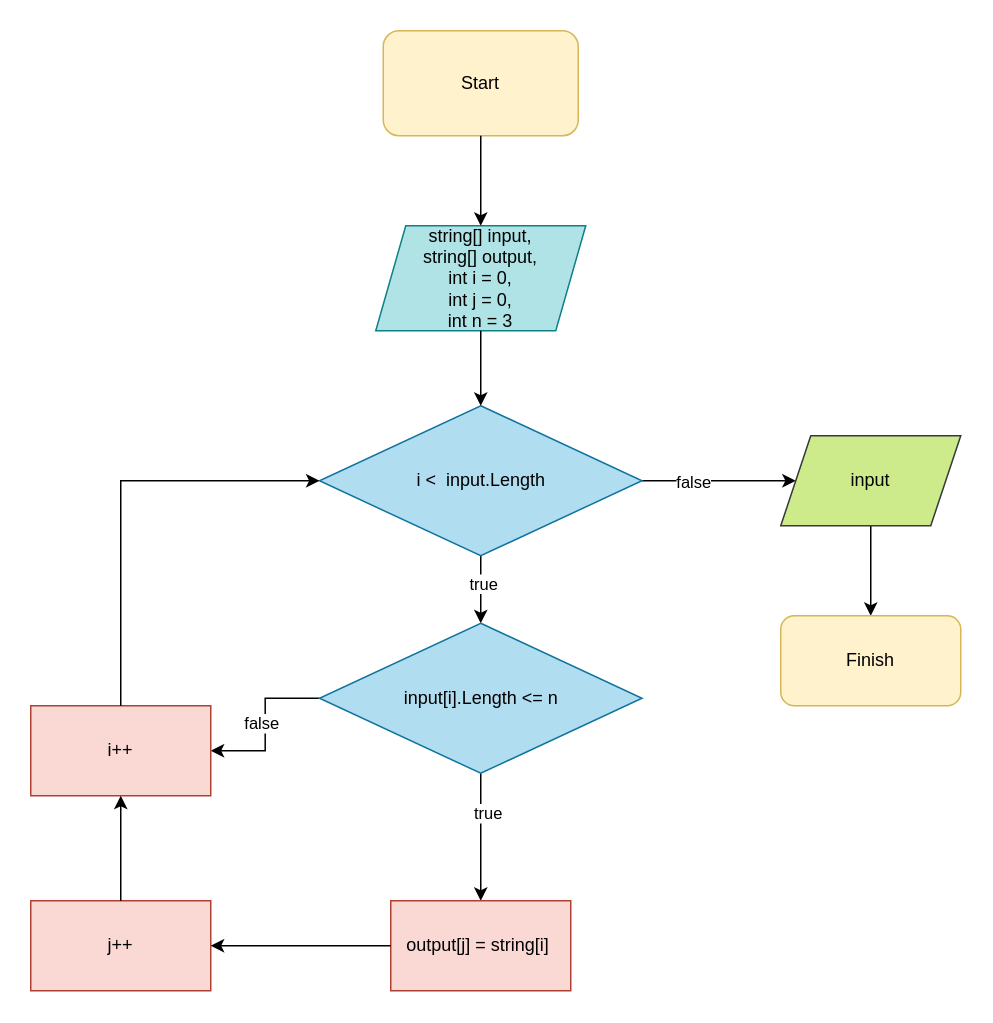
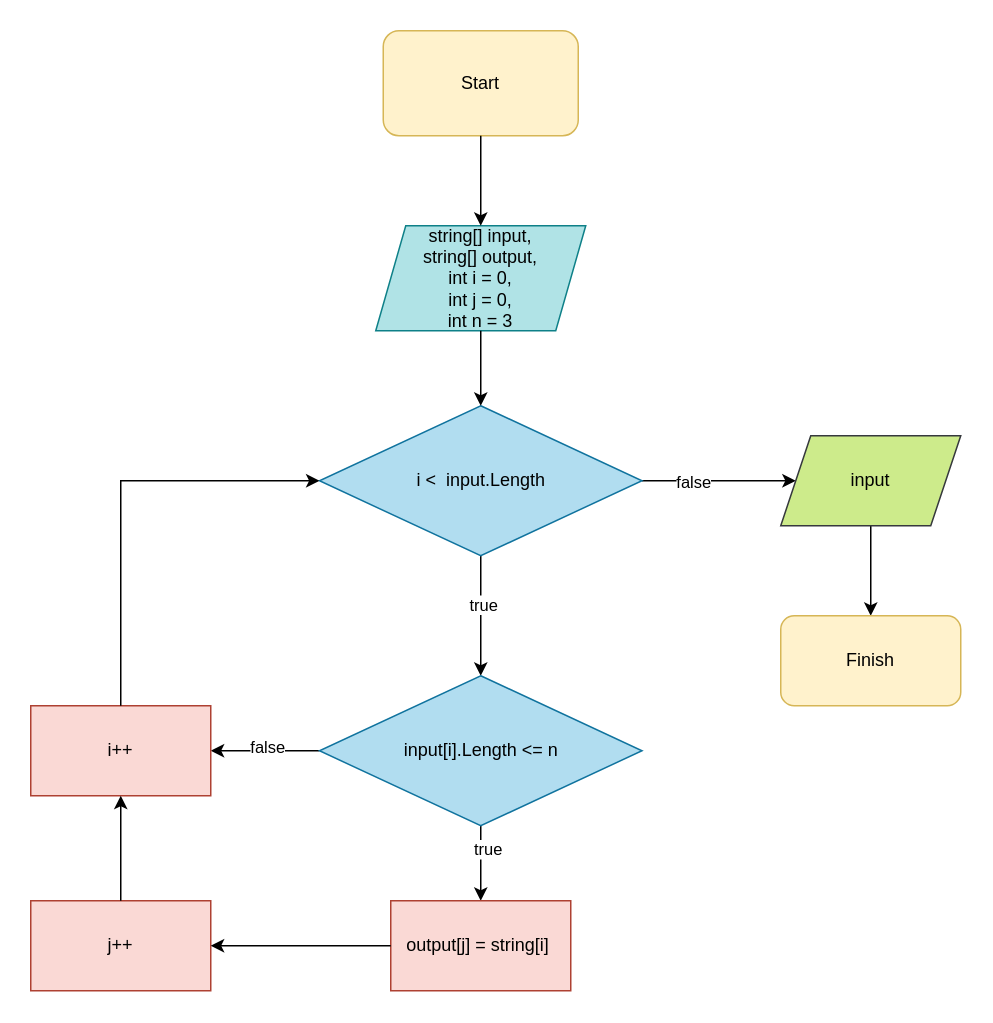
  <mxCell id="0" />
  <mxCell id="1" parent="0" />
  <mxCell id="2" value="Start" style="rounded=1;whiteSpace=wrap;html=1;fillColor=#fff2cc;strokeColor=#d6b656;" parent="1" vertex="1"><mxGeometry x="255" y="20" width="130" height="70" as="geometry" /></mxCell>
  <mxCell id="3" value="string[] input,&lt;br&gt;string[] output,&lt;br&gt;int i = 0,&lt;br&gt;int j = 0,&lt;br&gt;int n = 3" style="shape=parallelogram;perimeter=parallelogramPerimeter;whiteSpace=wrap;html=1;fixedSize=1;fillColor=#b0e3e6;strokeColor=#0e8088;" parent="1" vertex="1"><mxGeometry x="250" y="150" width="140" height="70" as="geometry" /></mxCell>
  <mxCell id="4" value="" style="edgeStyle=orthogonalEdgeStyle;rounded=0;orthogonalLoop=1;jettySize=auto;html=1;" parent="1" source="8" target="10" edge="1"><mxGeometry relative="1" as="geometry" /></mxCell>
  <mxCell id="5" value="false" style="edgeLabel;html=1;align=center;verticalAlign=middle;resizable=0;points=[];" parent="4" vertex="1" connectable="0"><mxGeometry x="-0.327" relative="1" as="geometry"><mxPoint as="offset" /></mxGeometry></mxCell>
  <mxCell id="6" value="" style="edgeStyle=orthogonalEdgeStyle;rounded=0;orthogonalLoop=1;jettySize=auto;html=1;" parent="1" source="8" target="18" edge="1"><mxGeometry relative="1" as="geometry" /></mxCell>
  <mxCell id="7" value="true" style="edgeLabel;html=1;align=center;verticalAlign=middle;resizable=0;points=[];" parent="6" vertex="1" connectable="0"><mxGeometry x="-0.2" y="1" relative="1" as="geometry"><mxPoint as="offset" /></mxGeometry></mxCell>
  <mxCell id="8" value="i &amp;lt; &amp;nbsp;input.Length" style="rhombus;whiteSpace=wrap;html=1;fillColor=#b1ddf0;strokeColor=#10739e;" parent="1" vertex="1"><mxGeometry x="212.5" y="270" width="215" height="100" as="geometry" /></mxCell>
  <mxCell id="9" value="" style="edgeStyle=orthogonalEdgeStyle;rounded=0;orthogonalLoop=1;jettySize=auto;html=1;" parent="1" source="10" target="11" edge="1"><mxGeometry relative="1" as="geometry" /></mxCell>
  <mxCell id="10" value="input" style="shape=parallelogram;perimeter=parallelogramPerimeter;whiteSpace=wrap;html=1;fixedSize=1;fillColor=#cdeb8b;strokeColor=#36393d;" parent="1" vertex="1"><mxGeometry x="520" y="290" width="120" height="60" as="geometry" /></mxCell>
  <mxCell id="11" value="Finish" style="rounded=1;whiteSpace=wrap;html=1;fillColor=#fff2cc;strokeColor=#d6b656;" parent="1" vertex="1"><mxGeometry x="520" y="410" width="120" height="60" as="geometry" /></mxCell>
  <mxCell id="12" value="" style="endArrow=classic;html=1;rounded=0;exitX=0.5;exitY=1;exitDx=0;exitDy=0;entryX=0.5;entryY=0;entryDx=0;entryDy=0;" parent="1" source="2" target="3" edge="1"><mxGeometry width="50" height="50" relative="1" as="geometry"><mxPoint x="370" y="390" as="sourcePoint" /><mxPoint x="420" y="340" as="targetPoint" /></mxGeometry></mxCell>
  <mxCell id="13" value="" style="endArrow=classic;html=1;rounded=0;exitX=0.5;exitY=1;exitDx=0;exitDy=0;entryX=0.5;entryY=0;entryDx=0;entryDy=0;" parent="1" source="3" target="8" edge="1"><mxGeometry width="50" height="50" relative="1" as="geometry"><mxPoint x="370" y="390" as="sourcePoint" /><mxPoint x="420" y="340" as="targetPoint" /></mxGeometry></mxCell>
  <mxCell id="14" value="" style="edgeStyle=orthogonalEdgeStyle;rounded=0;orthogonalLoop=1;jettySize=auto;html=1;" parent="1" source="18" target="19" edge="1"><mxGeometry relative="1" as="geometry" /></mxCell>
  <mxCell id="15" value="true" style="edgeLabel;html=1;align=center;verticalAlign=middle;resizable=0;points=[];" parent="14" vertex="1" connectable="0"><mxGeometry x="-0.4" y="4" relative="1" as="geometry"><mxPoint as="offset" /></mxGeometry></mxCell>
  <mxCell id="16" value="" style="edgeStyle=orthogonalEdgeStyle;rounded=0;orthogonalLoop=1;jettySize=auto;html=1;" parent="1" source="18" target="20" edge="1"><mxGeometry relative="1" as="geometry" /></mxCell>
  <mxCell id="17" value="false" style="edgeLabel;html=1;align=center;verticalAlign=middle;resizable=0;points=[];" parent="16" vertex="1" connectable="0"><mxGeometry x="-0.021" y="-3" relative="1" as="geometry"><mxPoint as="offset" /></mxGeometry></mxCell>
- <mxCell id="18" value="input[i].Length &amp;lt;= n" style="rhombus;whiteSpace=wrap;html=1;fillColor=#b1ddf0;strokeColor=#10739e;" parent="1" vertex="1"><mxGeometry x="212.5" y="415" width="215" height="100" as="geometry" /></mxCell>
+ <mxCell id="18" value="input[i].Length &amp;lt;= n" style="rhombus;whiteSpace=wrap;html=1;fillColor=#b1ddf0;strokeColor=#10739e;" parent="1" vertex="1"><mxGeometry x="212.5" y="450" width="215" height="100" as="geometry" /></mxCell>
  <mxCell id="19" value="output[j] = string[i]&amp;nbsp;" style="whiteSpace=wrap;html=1;fillColor=#fad9d5;strokeColor=#ae4132;" parent="1" vertex="1"><mxGeometry x="260" y="600" width="120" height="60" as="geometry" /></mxCell>
  <mxCell id="20" value="i++" style="whiteSpace=wrap;html=1;fillColor=#fad9d5;strokeColor=#ae4132;" parent="1" vertex="1"><mxGeometry x="20" y="470" width="120" height="60" as="geometry" /></mxCell>
  <mxCell id="21" value="" style="endArrow=classic;html=1;rounded=0;exitX=0.5;exitY=0;exitDx=0;exitDy=0;entryX=0;entryY=0.5;entryDx=0;entryDy=0;edgeStyle=orthogonalEdgeStyle;" parent="1" source="20" target="8" edge="1"><mxGeometry width="50" height="50" relative="1" as="geometry"><mxPoint x="370" y="410" as="sourcePoint" /><mxPoint x="420" y="360" as="targetPoint" /></mxGeometry></mxCell>
  <mxCell id="22" value="j++" style="rounded=0;whiteSpace=wrap;html=1;fillColor=#fad9d5;strokeColor=#ae4132;" parent="1" vertex="1"><mxGeometry x="20" y="600" width="120" height="60" as="geometry" /></mxCell>
  <mxCell id="23" value="" style="endArrow=classic;html=1;rounded=0;exitX=0;exitY=0.5;exitDx=0;exitDy=0;entryX=1;entryY=0.5;entryDx=0;entryDy=0;" parent="1" source="19" target="22" edge="1"><mxGeometry width="50" height="50" relative="1" as="geometry"><mxPoint x="410" y="410" as="sourcePoint" /><mxPoint x="460" y="360" as="targetPoint" /></mxGeometry></mxCell>
  <mxCell id="24" value="" style="endArrow=classic;html=1;rounded=0;exitX=0.5;exitY=0;exitDx=0;exitDy=0;entryX=0.5;entryY=1;entryDx=0;entryDy=0;" parent="1" source="22" target="20" edge="1"><mxGeometry width="50" height="50" relative="1" as="geometry"><mxPoint x="410" y="410" as="sourcePoint" /><mxPoint x="460" y="360" as="targetPoint" /></mxGeometry></mxCell>
